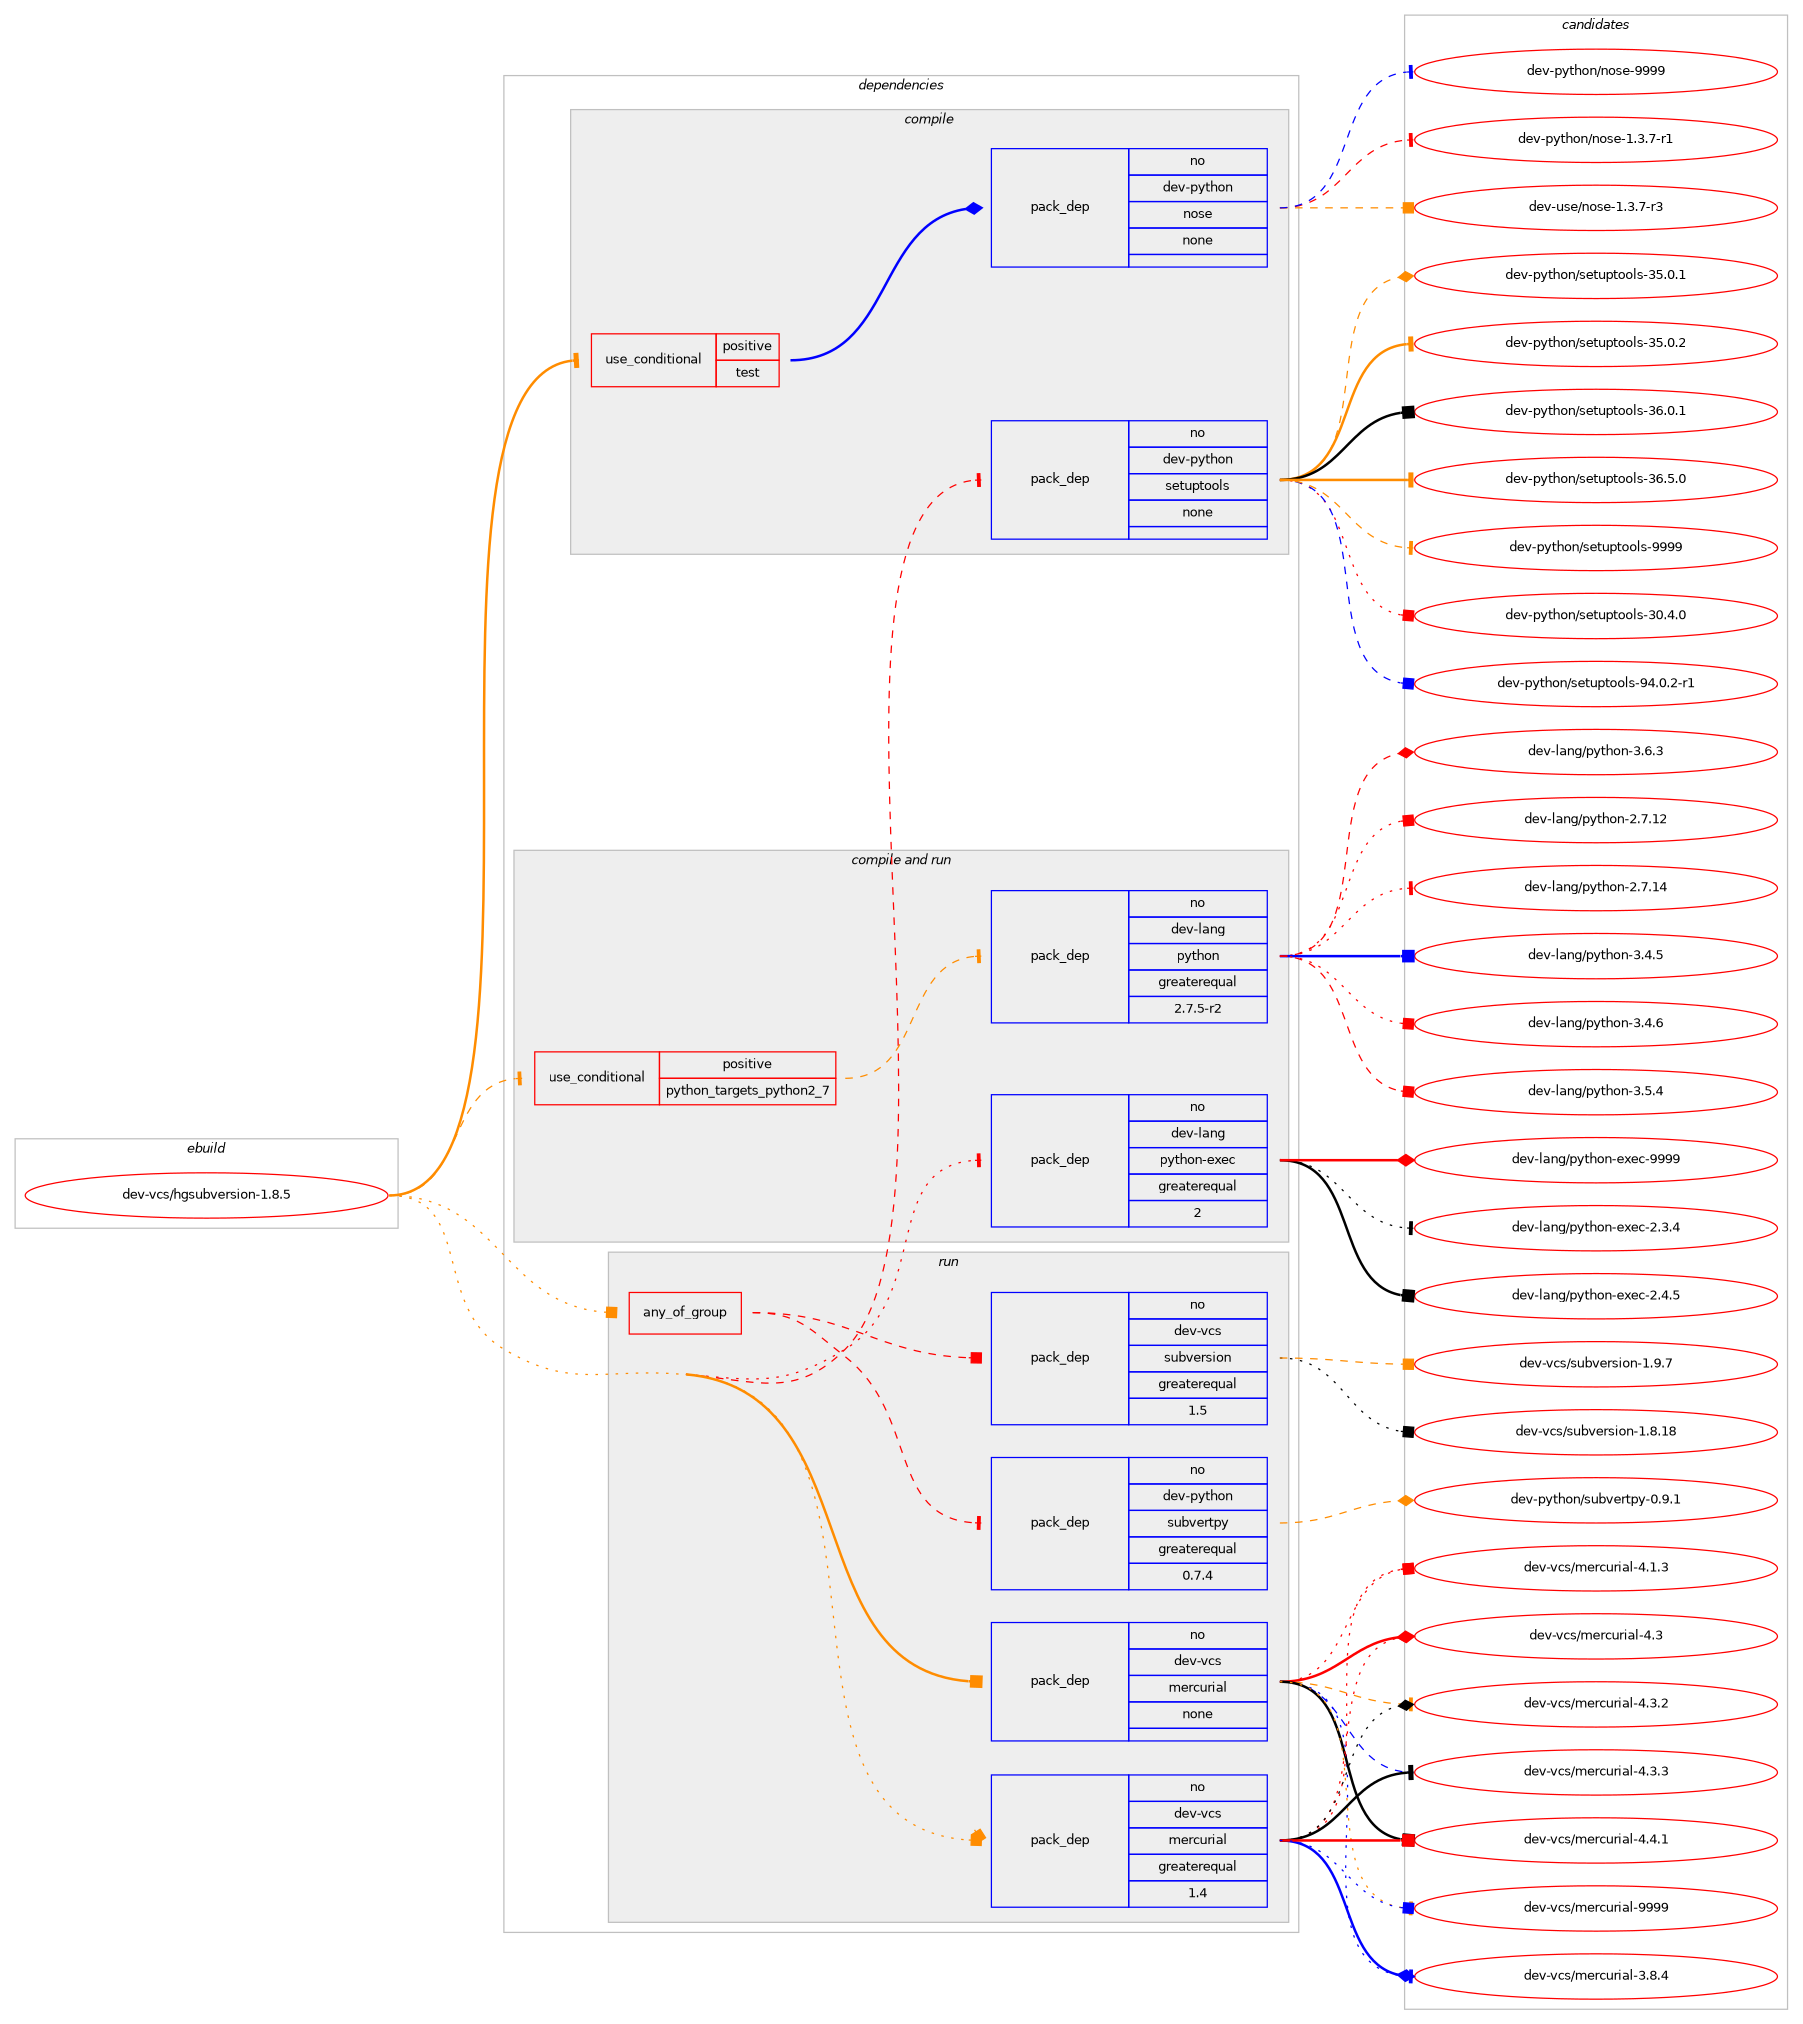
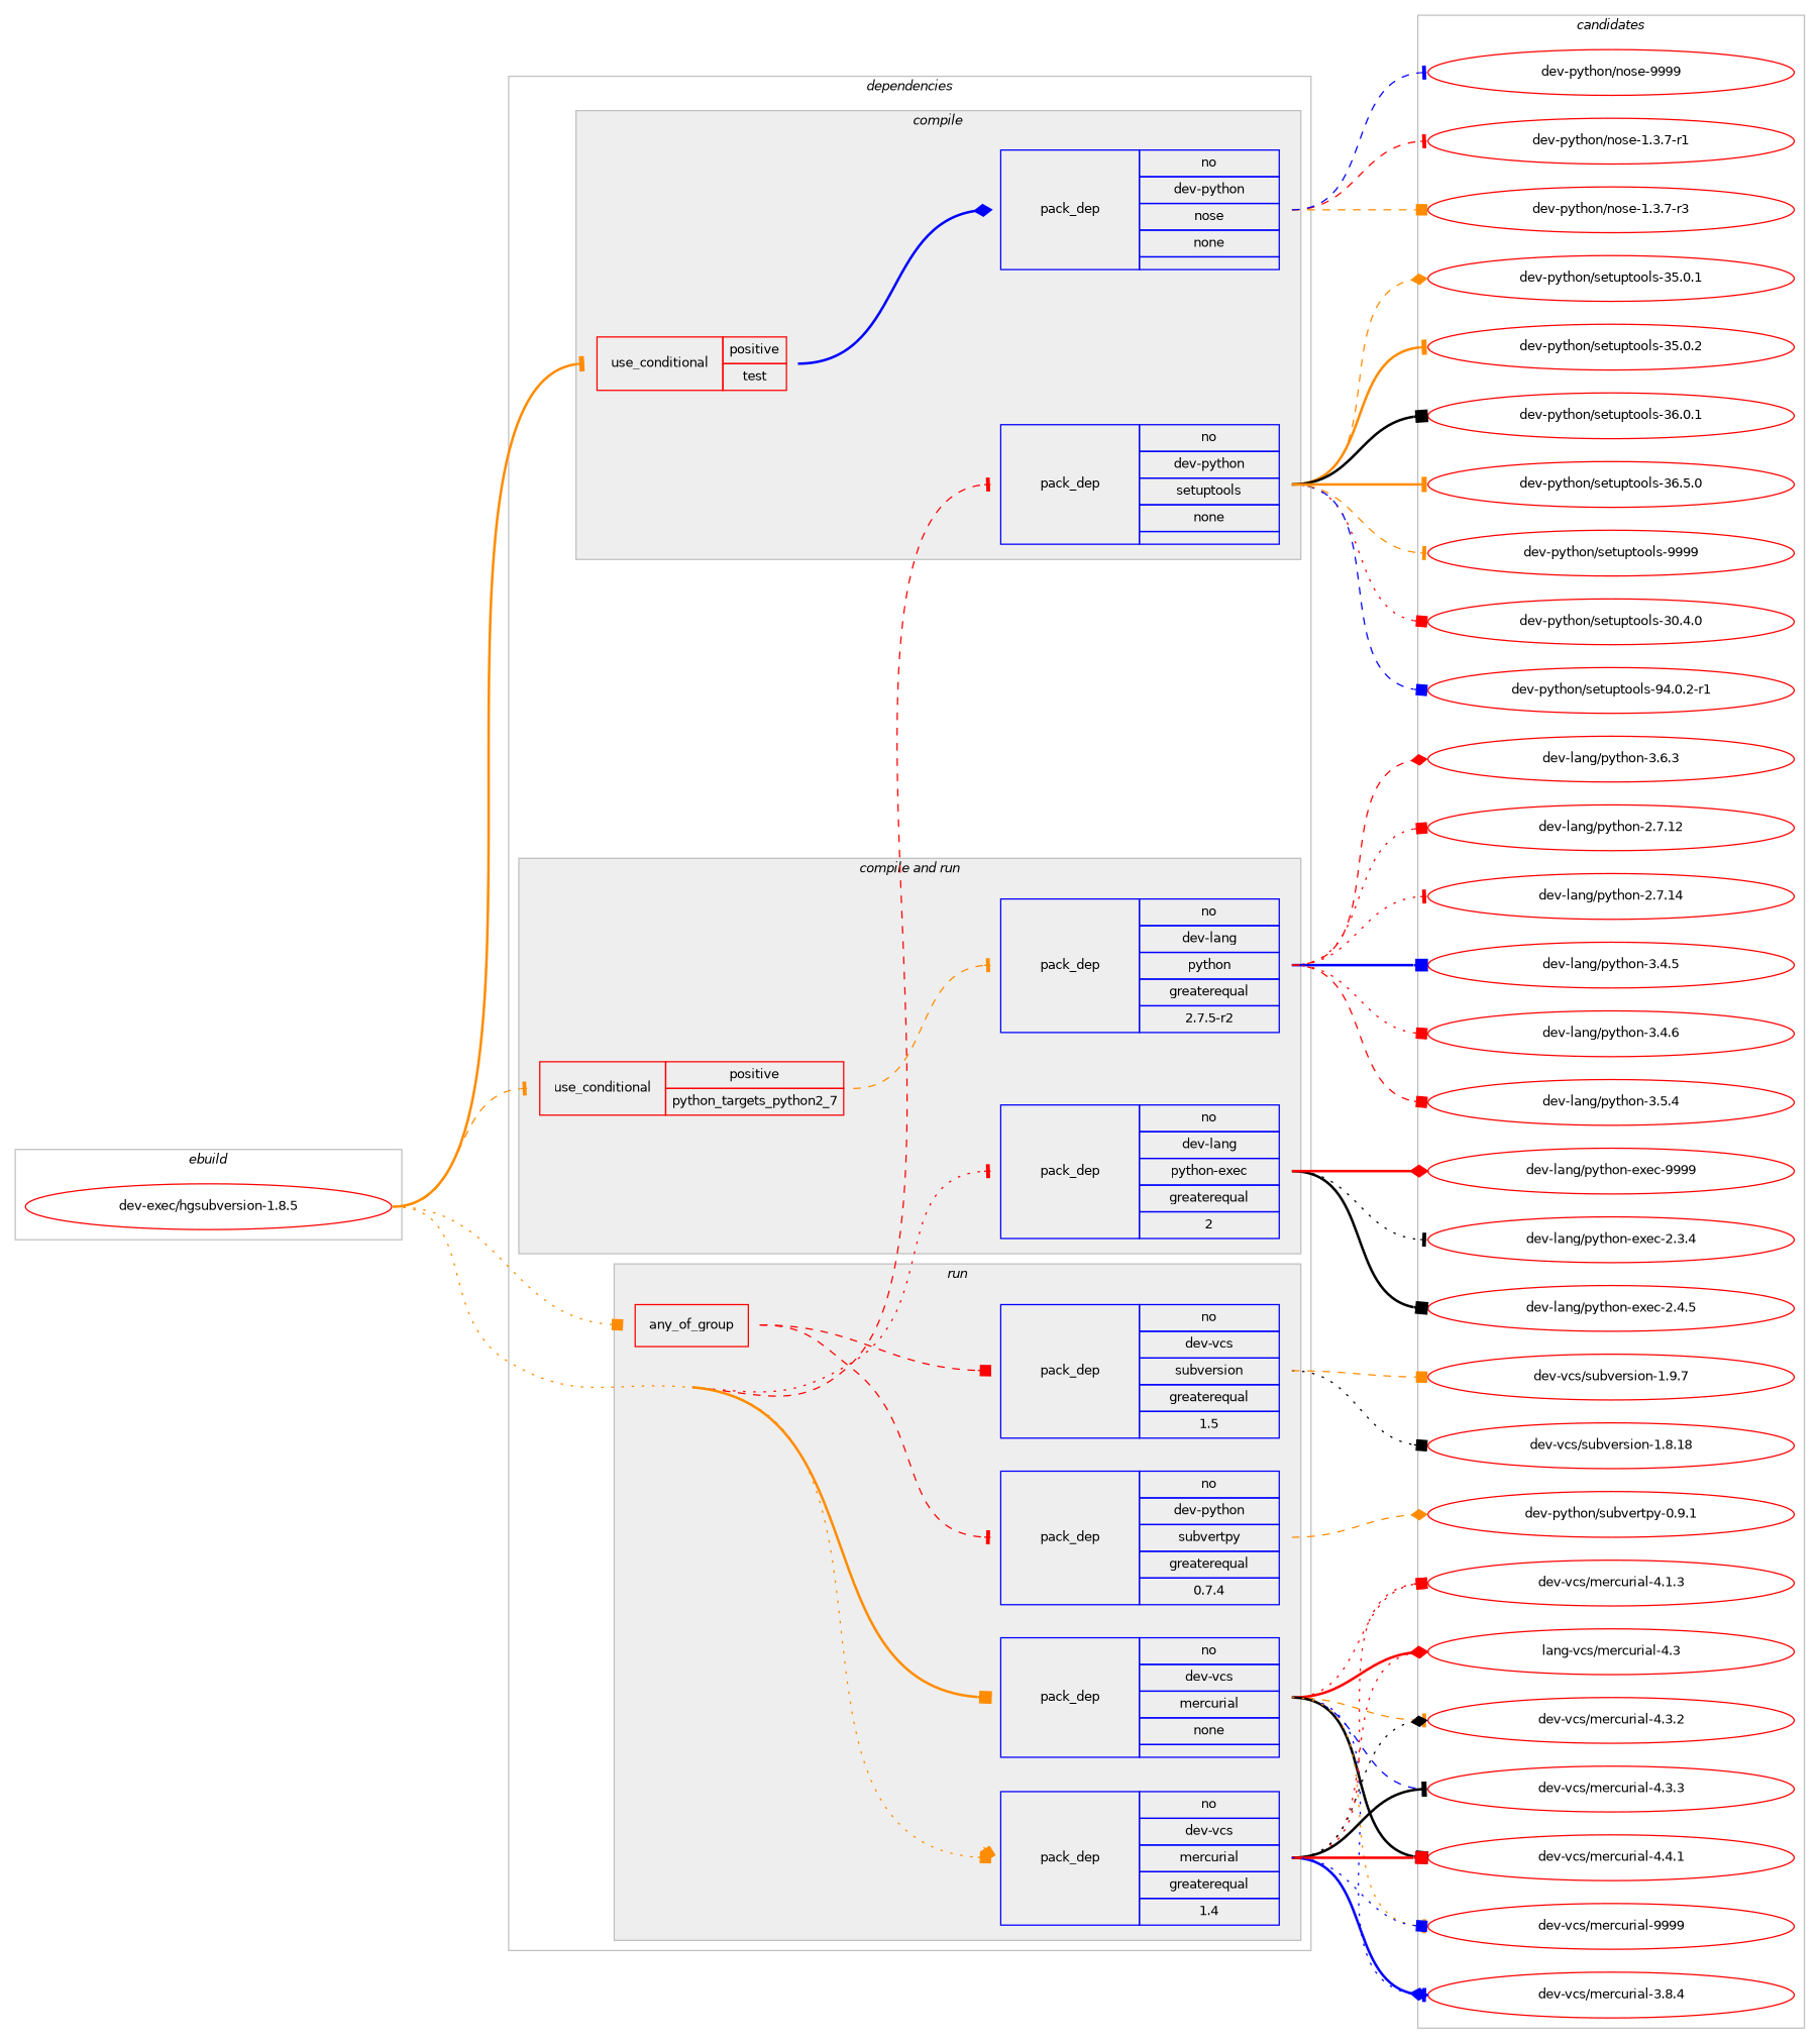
  digraph {
    compound=true
    concentrate=true
    fontname=Helvetica
    fontsize=10
    newrank=true
    rankdir=LR
    ranksep=1.5
    node [color=red fontname=Helvetica fontsize=10]
    edge [arrowhead=box color=red headport=w style=dashed tailport=e weight=100]
-   n1 [label="dev-vcs/hgsubversion-1.8.5" width=4]
+   n1 [label="dev-exec/hgsubversion-1.8.5" width=4]
    n2 [color=blue label=<<TABLE BORDER="0" CELLBORDER="1" CELLSPACING="0" CELLPADDING="4" WIDTH="220"><TR><TD ROWSPAN="6" CELLPADDING="30">pack_dep</TD></TR><TR><TD WIDTH="110">no</TD></TR><TR><TD>dev-python</TD></TR><TR><TD>nose</TD></TR><TR><TD>none</TD></TR><TR><TD></TD></TR></TABLE>> shape=none]
    n3 [label=<<TABLE BORDER="0" CELLBORDER="1" CELLSPACING="0" CELLPADDING="4"><TR><TD ROWSPAN="3" CELLPADDING="10">use_conditional</TD></TR><TR><TD>positive</TD></TR><TR><TD>test</TD></TR></TABLE>> shape=none]
    n4 [color=blue label=<<TABLE BORDER="0" CELLBORDER="1" CELLSPACING="0" CELLPADDING="4" WIDTH="220"><TR><TD ROWSPAN="6" CELLPADDING="30">pack_dep</TD></TR><TR><TD WIDTH="110">no</TD></TR><TR><TD>dev-python</TD></TR><TR><TD>setuptools</TD></TR><TR><TD>none</TD></TR><TR><TD></TD></TR></TABLE>> shape=none]
    n5 [color=blue label=<<TABLE BORDER="0" CELLBORDER="1" CELLSPACING="0" CELLPADDING="4" WIDTH="220"><TR><TD ROWSPAN="6" CELLPADDING="30">pack_dep</TD></TR><TR><TD WIDTH="110">no</TD></TR><TR><TD>dev-lang</TD></TR><TR><TD>python</TD></TR><TR><TD>greaterequal</TD></TR><TR><TD>2.7.5-r2</TD></TR></TABLE>> shape=none]
    n6 [label=<<TABLE BORDER="0" CELLBORDER="1" CELLSPACING="0" CELLPADDING="4"><TR><TD ROWSPAN="3" CELLPADDING="10">use_conditional</TD></TR><TR><TD>positive</TD></TR><TR><TD>python_targets_python2_7</TD></TR></TABLE>> shape=none]
    n7 [color=blue label=<<TABLE BORDER="0" CELLBORDER="1" CELLSPACING="0" CELLPADDING="4" WIDTH="220"><TR><TD ROWSPAN="6" CELLPADDING="30">pack_dep</TD></TR><TR><TD WIDTH="110">no</TD></TR><TR><TD>dev-lang</TD></TR><TR><TD>python-exec</TD></TR><TR><TD>greaterequal</TD></TR><TR><TD>2</TD></TR></TABLE>> shape=none]
    n8 [color=blue label=<<TABLE BORDER="0" CELLBORDER="1" CELLSPACING="0" CELLPADDING="4" WIDTH="220"><TR><TD ROWSPAN="6" CELLPADDING="30">pack_dep</TD></TR><TR><TD WIDTH="110">no</TD></TR><TR><TD>dev-python</TD></TR><TR><TD>subvertpy</TD></TR><TR><TD>greaterequal</TD></TR><TR><TD>0.7.4</TD></TR></TABLE>> shape=none]
    n9 [color=blue label=<<TABLE BORDER="0" CELLBORDER="1" CELLSPACING="0" CELLPADDING="4" WIDTH="220"><TR><TD ROWSPAN="6" CELLPADDING="30">pack_dep</TD></TR><TR><TD WIDTH="110">no</TD></TR><TR><TD>dev-vcs</TD></TR><TR><TD>subversion</TD></TR><TR><TD>greaterequal</TD></TR><TR><TD>1.5</TD></TR></TABLE>> shape=none]
    n10 [label=<<TABLE BORDER="0" CELLBORDER="1" CELLSPACING="0" CELLPADDING="4"><TR><TD CELLPADDING="10">any_of_group</TD></TR></TABLE>> shape=none]
    n11 [color=blue label=<<TABLE BORDER="0" CELLBORDER="1" CELLSPACING="0" CELLPADDING="4" WIDTH="220"><TR><TD ROWSPAN="6" CELLPADDING="30">pack_dep</TD></TR><TR><TD WIDTH="110">no</TD></TR><TR><TD>dev-vcs</TD></TR><TR><TD>mercurial</TD></TR><TR><TD>none</TD></TR><TR><TD></TD></TR></TABLE>> shape=none]
    n12 [color=blue label=<<TABLE BORDER="0" CELLBORDER="1" CELLSPACING="0" CELLPADDING="4" WIDTH="220"><TR><TD ROWSPAN="6" CELLPADDING="30">pack_dep</TD></TR><TR><TD WIDTH="110">no</TD></TR><TR><TD>dev-vcs</TD></TR><TR><TD>mercurial</TD></TR><TR><TD>greaterequal</TD></TR><TR><TD>1.4</TD></TR></TABLE>> shape=none]
    n13 [label="dev-python/nose-1.3.7-r1" width=4]
-   n14 [label="dev-use/nose-1.3.7-r3" width=4]
+   n14 [label="dev-python/nose-1.3.7-r3" width=4]
    n15 [label="dev-python/nose-9999" width=4]
    n16 [label="dev-python/setuptools-30.4.0" width=4]
    n17 [label="dev-python/setuptools-94.0.2-r1" width=4]
    n18 [label="dev-python/setuptools-35.0.1" width=4]
    n19 [label="dev-python/setuptools-35.0.2" width=4]
    n20 [label="dev-python/setuptools-36.0.1" width=4]
    n21 [label="dev-python/setuptools-36.5.0" width=4]
    n22 [label="dev-python/setuptools-9999" width=4]
    n23 [label="dev-lang/python-2.7.12" width=4]
    n24 [label="dev-lang/python-2.7.14" width=4]
    n25 [label="dev-lang/python-3.4.5" width=4]
    n26 [label="dev-lang/python-3.4.6" width=4]
    n27 [label="dev-lang/python-3.5.4" width=4]
    n28 [label="dev-lang/python-3.6.3" width=4]
    n29 [label="dev-lang/python-exec-2.3.4" width=4]
    n30 [label="dev-lang/python-exec-2.4.5" width=4]
    n31 [label="dev-lang/python-exec-9999" width=4]
    n32 [label="dev-python/subvertpy-0.9.1" width=4]
    n33 [label="dev-vcs/subversion-1.8.18" width=4]
    n34 [label="dev-vcs/subversion-1.9.7" width=4]
    n35 [label="dev-vcs/mercurial-3.8.4" width=4]
    n36 [label="dev-vcs/mercurial-4.1.3" width=4]
-   n37 [label="dev-vcs/mercurial-4.3" width=4]
+   n37 [label="lang-vcs/mercurial-4.3" width=4]
    n38 [label="dev-vcs/mercurial-4.3.2" width=4]
    n39 [label="dev-vcs/mercurial-4.3.3" width=4]
    n40 [label="dev-vcs/mercurial-4.4.1" width=4]
    n41 [label="dev-vcs/mercurial-9999" width=4]
    subgraph cluster_1 {
      color=gray
      label=<<i>ebuild</i>>
      rank=same
      n1
    }
    subgraph cluster_2 {
      color=gray
      label=<<i>dependencies</i>>
      subgraph cluster_3 {
        color=gray
        fillcolor="#eeeeee"
        label=<<i>compile</i>>
        style=filled
        subgraph sub_4 {
          color=gray
          fillcolor="#eeeeee"
          label=<<i>compile</i>>
          style=filled
          n3
          subgraph sub_5 {
            color=gray
            fillcolor="#eeeeee"
            label=<<i>compile</i>>
            style=filled
            n2
          }
        }
        subgraph sub_6 {
          color=gray
          fillcolor="#eeeeee"
          label=<<i>compile</i>>
          style=filled
          n4
        }
      }
      subgraph cluster_7 {
        color=gray
        fillcolor="#eeeeee"
        label=<<i>compile and run</i>>
        style=filled
        subgraph sub_8 {
          color=gray
          fillcolor="#eeeeee"
          label=<<i>compile and run</i>>
          style=filled
          n6
          subgraph sub_9 {
            color=gray
            fillcolor="#eeeeee"
            label=<<i>compile and run</i>>
            style=filled
            n5
          }
        }
        subgraph sub_10 {
          color=gray
          fillcolor="#eeeeee"
          label=<<i>compile and run</i>>
          style=filled
          n7
        }
      }
      subgraph cluster_11 {
        color=gray
        fillcolor="#eeeeee"
        label=<<i>run</i>>
        style=filled
        subgraph sub_12 {
          color=gray
          fillcolor="#eeeeee"
          label=<<i>run</i>>
          style=filled
          n10
          subgraph sub_13 {
            color=gray
            fillcolor="#eeeeee"
            label=<<i>run</i>>
            style=filled
            n8
          }
          subgraph sub_14 {
            color=gray
            fillcolor="#eeeeee"
            label=<<i>run</i>>
            style=filled
            n9
          }
        }
        subgraph sub_15 {
          color=gray
          fillcolor="#eeeeee"
          label=<<i>run</i>>
          style=filled
          n11
        }
        subgraph sub_16 {
          color=gray
          fillcolor="#eeeeee"
          label=<<i>run</i>>
          style=filled
          n12
        }
      }
    }
    subgraph cluster_17 {
      color=gray
      label=<<i>candidates</i>>
      rank=same
      subgraph sub_18 {
        color=black
        label=<<i>candidates</i>>
        nodesep=1
        rank=same
        n13
        n14
        n15
      }
      subgraph sub_19 {
        color=black
        label=<<i>candidates</i>>
        nodesep=1
        rank=same
        n16
        n17
        n18
        n19
        n20
        n21
        n22
      }
      subgraph sub_20 {
        color=black
        label=<<i>candidates</i>>
        nodesep=1
        rank=same
        n23
        n24
        n25
        n26
        n27
        n28
      }
      subgraph sub_21 {
        color=black
        label=<<i>candidates</i>>
        nodesep=1
        rank=same
        n29
        n30
        n31
      }
      subgraph sub_22 {
        color=black
        label=<<i>candidates</i>>
        nodesep=1
        rank=same
        n32
      }
      subgraph sub_23 {
        color=black
        label=<<i>candidates</i>>
        nodesep=1
        rank=same
        n33
        n34
      }
      subgraph sub_24 {
        color=black
        label=<<i>candidates</i>>
        nodesep=1
        rank=same
        n35
        n36
        n37
        n38
        n39
        n40
        n41
      }
      subgraph sub_25 {
        color=black
        label=<<i>candidates</i>>
        nodesep=1
        rank=same
        n35
        n36
        n37
        n38
        n39
        n40
        n41
      }
    }
    n1 -> n3 [arrowhead=tee color=darkorange style=bold weight=20]
    n1 -> n4 [arrowhead=tee weight=20]
    n1 -> n6 [arrowhead=tee color=darkorange weight=20]
    n1 -> n7 [arrowhead=tee style=dotted weight=20]
    n1 -> n10 [color=darkorange style=dotted weight=20]
    n1 -> n11 [color=darkorange style=bold weight=20]
    n1 -> n12 [color=darkorange style=dotted weight=20]
    n2 -> n13 [arrowhead=tee]
    n2 -> n14 [color=darkorange]
    n2 -> n15 [arrowhead=tee color=blue]
    n3 -> n2 [arrowhead=diamond color=blue style=bold weight=20]
    n4 -> n16 [style=dotted]
    n4 -> n17 [color=blue]
    n4 -> n18 [arrowhead=diamond color=darkorange]
    n4 -> n19 [arrowhead=tee color=darkorange style=bold]
    n4 -> n20 [color=black style=bold]
    n4 -> n21 [arrowhead=tee color=darkorange style=bold]
    n4 -> n22 [arrowhead=tee color=darkorange]
    n5 -> n23 [style=dotted]
    n5 -> n24 [arrowhead=tee style=dotted]
    n5 -> n25 [color=blue style=bold]
    n5 -> n26 [style=dotted]
    n5 -> n27
    n5 -> n28 [arrowhead=diamond]
    n6 -> n5 [arrowhead=tee color=darkorange weight=20]
    n7 -> n29 [arrowhead=tee color=black style=dotted]
    n7 -> n30 [color=black style=bold]
    n7 -> n31 [arrowhead=diamond style=bold]
    n8 -> n32 [arrowhead=diamond color=darkorange]
    n9 -> n33 [color=black style=dotted]
    n9 -> n34 [color=darkorange]
    n10 -> n8 [arrowhead=tee weight=20]
    n10 -> n9 [weight=20]
    n11 -> n35 [arrowhead=tee color=blue style=dotted]
    n11 -> n36 [style=dotted]
    n11 -> n37 [arrowhead=diamond style=bold]
    n11 -> n38 [arrowhead=tee color=darkorange]
    n11 -> n39 [arrowhead=tee color=blue]
    n11 -> n40 [color=black style=bold]
    n11 -> n41 [arrowhead=tee color=darkorange style=dotted]
    n12 -> n35 [arrowhead=diamond color=blue style=bold]
    n12 -> n36 [style=dotted]
    n12 -> n37 [arrowhead=diamond style=dotted]
    n12 -> n38 [arrowhead=diamond color=black style=dotted]
    n12 -> n39 [arrowhead=tee color=black style=bold]
    n12 -> n40 [style=bold]
    n12 -> n41 [color=blue style=dotted]
  }
